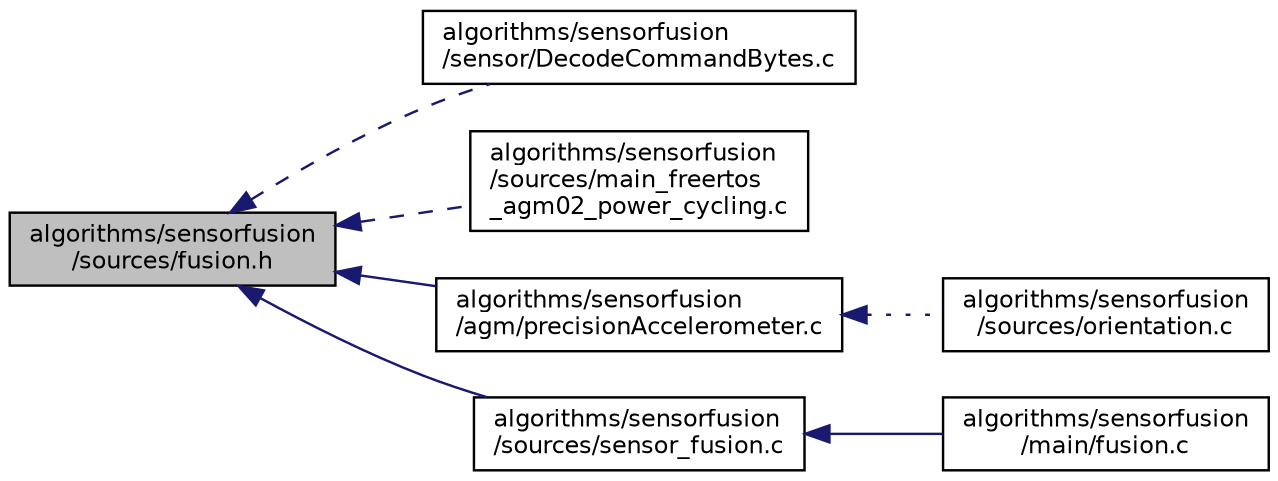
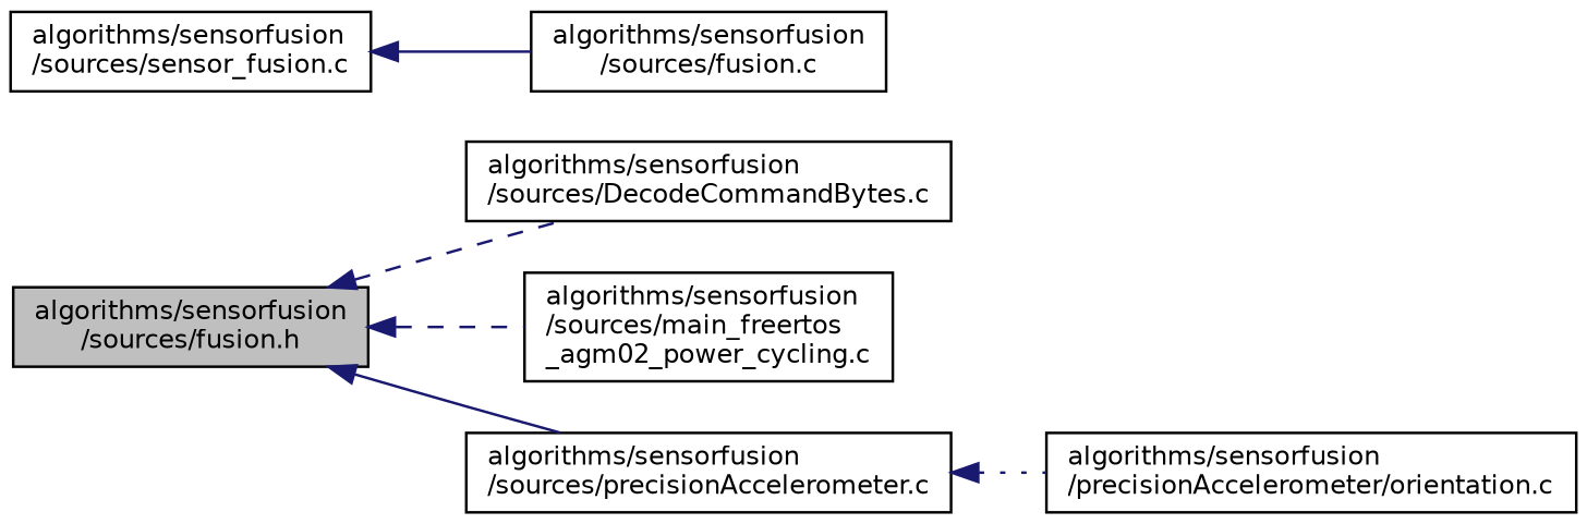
  digraph {
    rankdir=LR
    node [color=black fillcolor=white fontname=Helvetica fontsize=10 shape=record style=filled]
    edge [color=midnightblue dir=back fontname=Helvetica fontsize=10 labelfontname=Helvetica labelfontsize=10 style=solid]
    n1 [fillcolor=grey75 fontcolor=black height=0.2 label="algorithms/sensorfusion\l/sources/fusion.h" width=0.4]
-   n2 [height=0.2 label="algorithms/sensorfusion\l/sensor/DecodeCommandBytes.c" width=0.4]
+   n2 [height=0.2 label="algorithms/sensorfusion\l/sources/DecodeCommandBytes.c" width=0.4]
    n3 [height=0.2 label="algorithms/sensorfusion\l/sources/main_freertos\l_agm02_power_cycling.c" width=0.4]
-   n4 [height=0.2 label="algorithms/sensorfusion\l/agm/precisionAccelerometer.c" width=0.4]
+   n4 [height=0.2 label="algorithms/sensorfusion\l/sources/precisionAccelerometer.c" width=0.4]
    n5 [height=0.2 label="algorithms/sensorfusion\l/sources/sensor_fusion.c" width=0.4]
-   n6 [height=0.2 label="algorithms/sensorfusion\l/main/fusion.c" width=0.4]
-   n7 [height=0.2 label="algorithms/sensorfusion\l/sources/orientation.c" width=0.4]
+   n6 [height=0.2 label="algorithms/sensorfusion\l/sources/fusion.c" width=0.4]
+   n7 [height=0.2 label="algorithms/sensorfusion\l/precisionAccelerometer/orientation.c" width=0.4]
    n1 -> n2 [style=dashed]
    n1 -> n3 [style=dashed]
    n1 -> n4
-   n1 -> n5
    n4 -> n7 [style=dotted]
    n5 -> n6
  }
